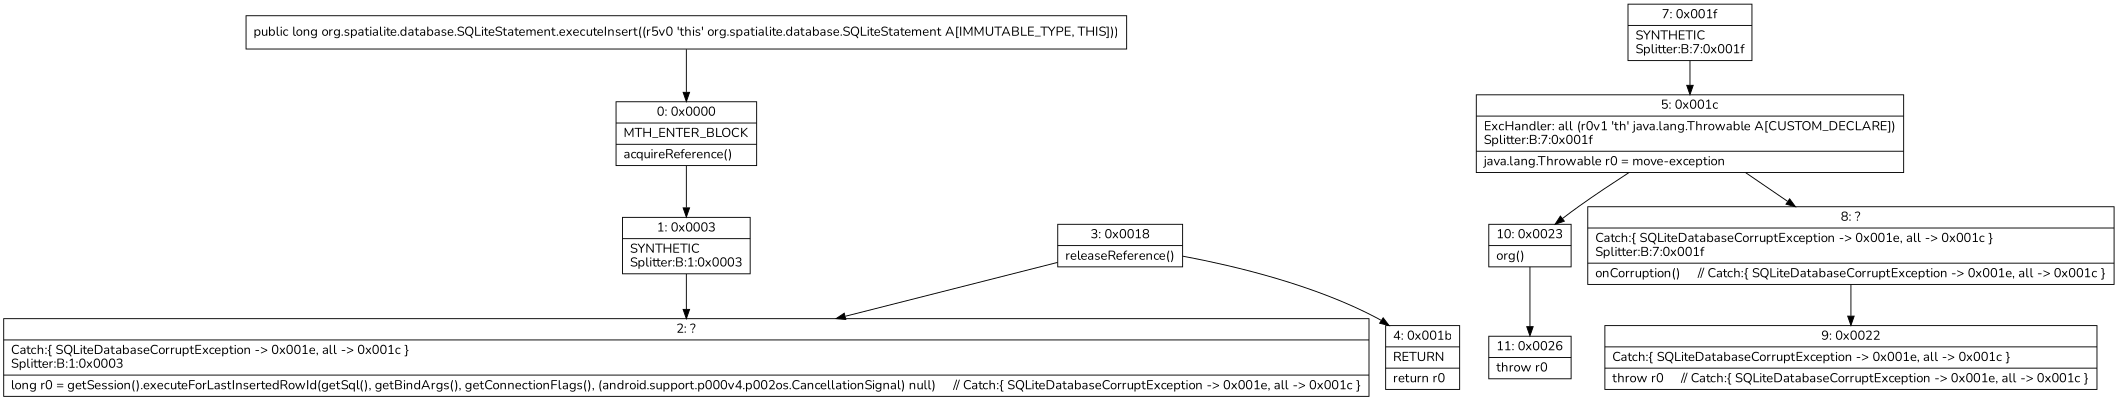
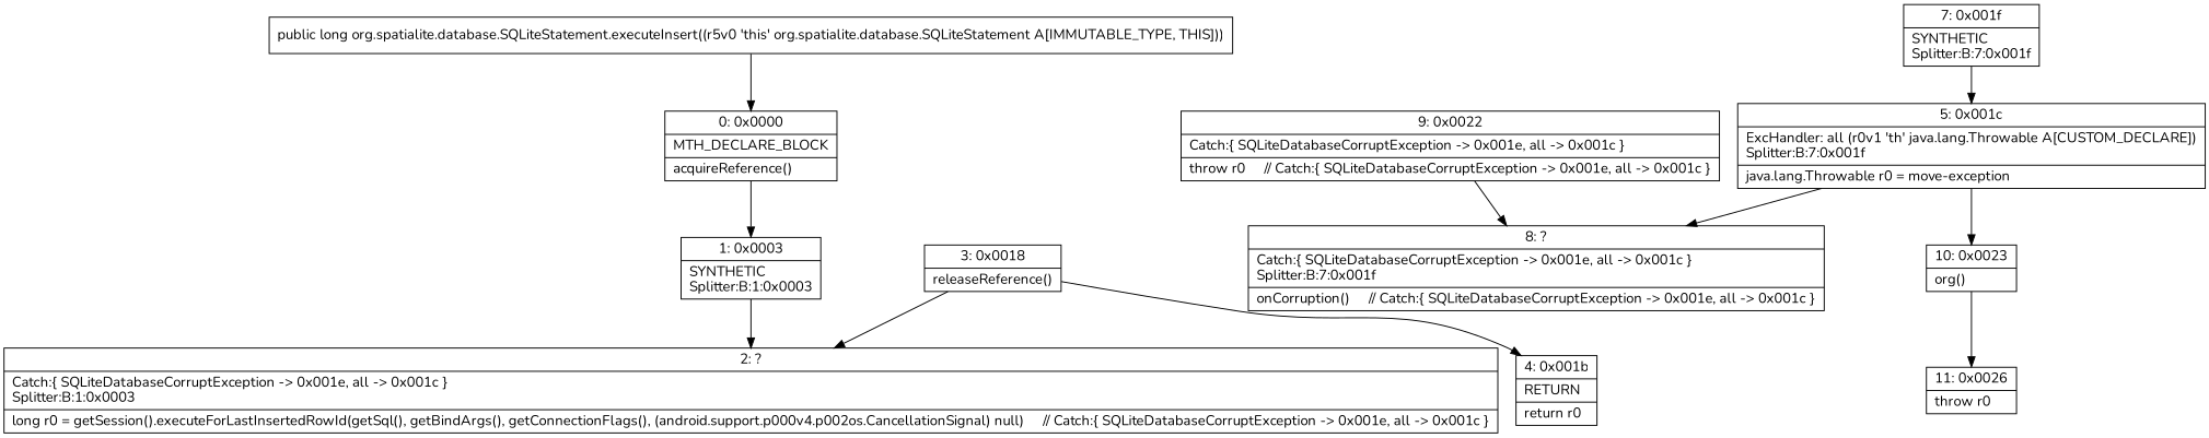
  digraph {
    fontname=Nunito
    node [fontname=Nunito shape=record]
    edge [fontname=Nunito]
-   n1 [label="{0\:\ 0x0000|MTH_ENTER_BLOCK\l|acquireReference()\l}"]
+   n1 [label="{0\:\ 0x0000|MTH_DECLARE_BLOCK\l|acquireReference()\l}"]
    n2 [label="{1\:\ 0x0003|SYNTHETIC\lSplitter:B:1:0x0003\l}"]
    n3 [label="{2\:\ ?|Catch:\{ SQLiteDatabaseCorruptException \-\> 0x001e, all \-\> 0x001c \}\lSplitter:B:1:0x0003\l|long r0 = getSession().executeForLastInsertedRowId(getSql(), getBindArgs(), getConnectionFlags(), (android.support.p000v4.p002os.CancellationSignal) null)     \/\/ Catch:\{ SQLiteDatabaseCorruptException \-\> 0x001e, all \-\> 0x001c \}\l}"]
    n4 [label="{3\:\ 0x0018|releaseReference()\l}"]
    n5 [label="{4\:\ 0x001b|RETURN\l|return r0\l}"]
    n6 [label="{5\:\ 0x001c|ExcHandler: all (r0v1 'th' java.lang.Throwable A[CUSTOM_DECLARE])\lSplitter:B:7:0x001f\l|java.lang.Throwable r0 = move\-exception\l}"]
    n7 [label="{10\:\ 0x0023|org()\l}"]
    n8 [label="{8\:\ ?|Catch:\{ SQLiteDatabaseCorruptException \-\> 0x001e, all \-\> 0x001c \}\lSplitter:B:7:0x001f\l|onCorruption()     \/\/ Catch:\{ SQLiteDatabaseCorruptException \-\> 0x001e, all \-\> 0x001c \}\l}"]
    n9 [label="{11\:\ 0x0026|throw r0\l}"]
    n10 [label="{7\:\ 0x001f|SYNTHETIC\lSplitter:B:7:0x001f\l}"]
    n11 [label="{9\:\ 0x0022|Catch:\{ SQLiteDatabaseCorruptException \-\> 0x001e, all \-\> 0x001c \}\l|throw r0     \/\/ Catch:\{ SQLiteDatabaseCorruptException \-\> 0x001e, all \-\> 0x001c \}\l}"]
    n12 [label="{public long org.spatialite.database.SQLiteStatement.executeInsert((r5v0 'this' org.spatialite.database.SQLiteStatement A[IMMUTABLE_TYPE, THIS])) }"]
    n1 -> n2
    n2 -> n3
    n4 -> n3
    n4 -> n5
    n6 -> n7
    n6 -> n8
    n7 -> n9
-   n8 -> n11
+   n11 -> n8
    n10 -> n6
    n12 -> n1
  }
